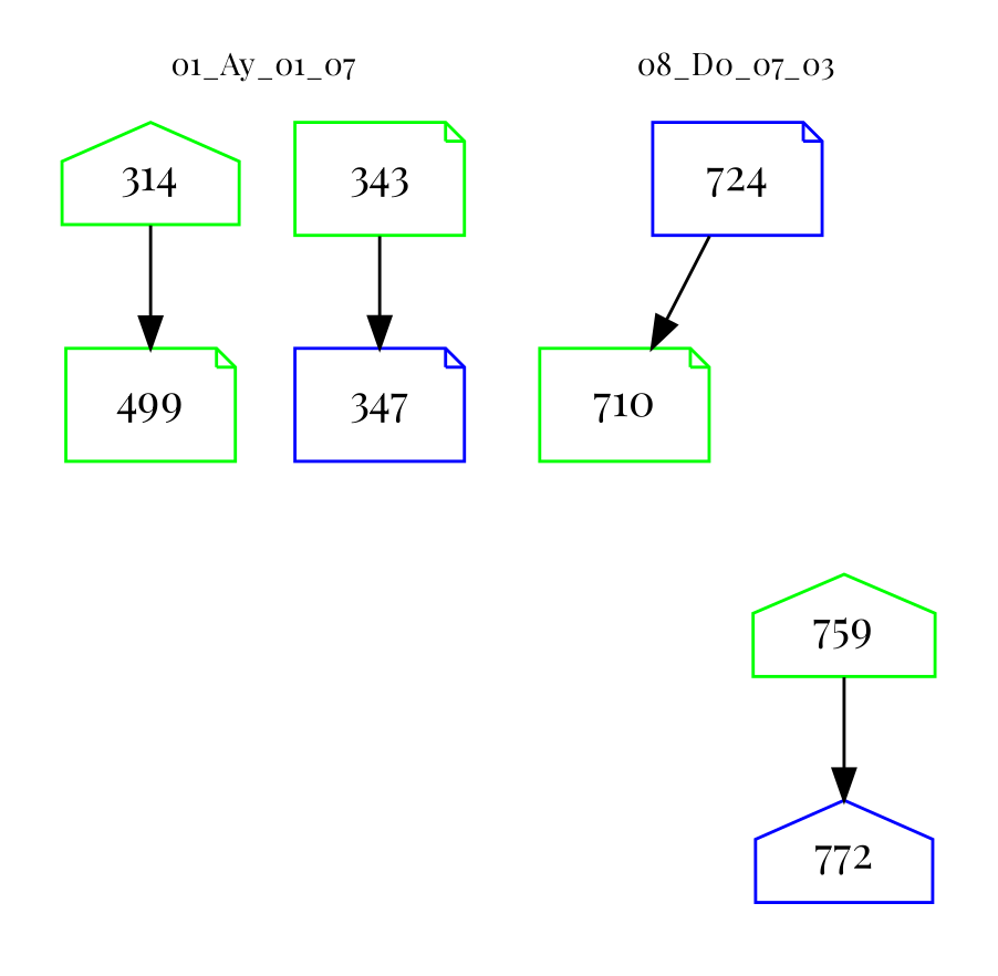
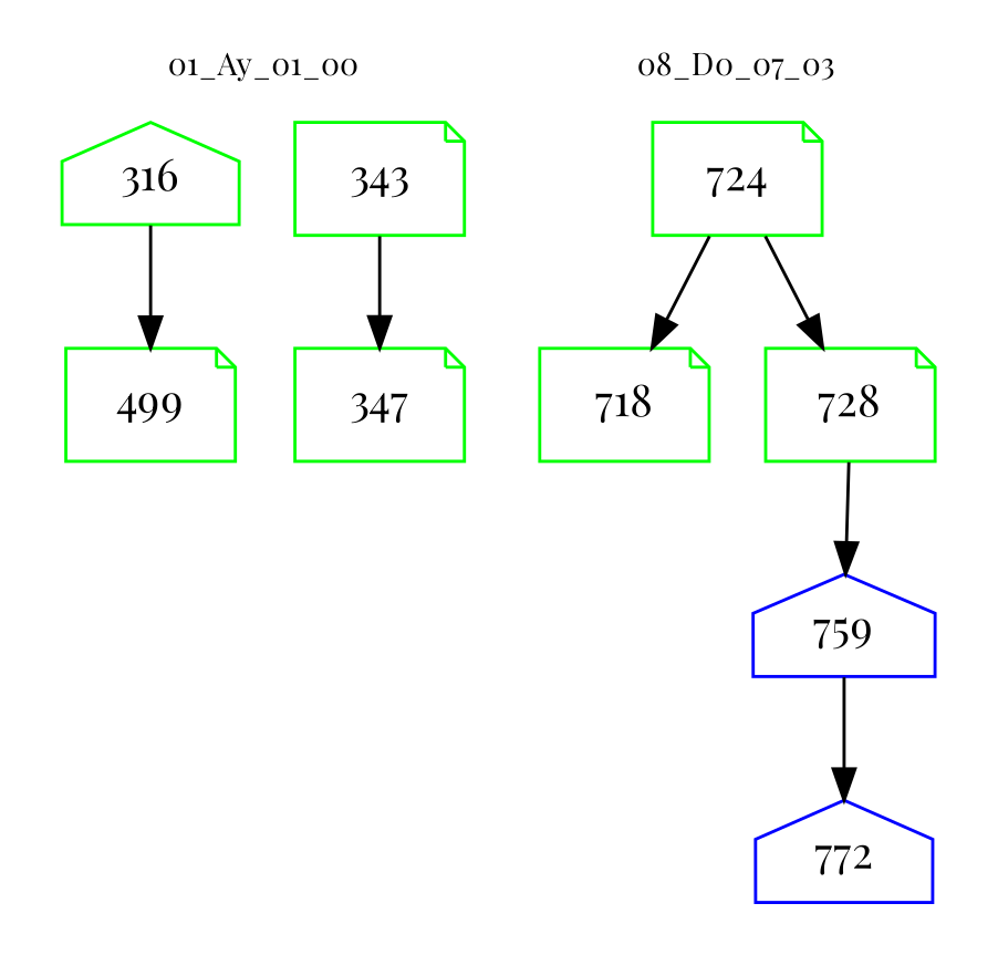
  digraph {
    fontname="Playfair Display"
    node [color=green fontname="Playfair Display" shape=note]
    edge [color=black fontname="Playfair Display"]
    n1 [label=343]
-   n2 [color=blue label=347]
-   n3 [label=314 shape=house]
+   n2 [label=347]
+   n3 [label=316 shape=house]
    n4 [label=499]
-   n5 [color=blue label=724]
-   n6 [label=710]
-   n8 [label=759 shape=house]
+   n5 [label=724]
+   n6 [label=718]
+   n7 [label=728]
+   n8 [color=blue label=759 shape=house]
    n9 [color=blue label=772 shape=house]
    subgraph cluster_1 {
      color=white
      fontsize=10
-     label="01_Ay_01_07"
+     label="01_Ay_01_00"
      n1
      n2
      n3
      n4
    }
    subgraph cluster_2 {
      color=white
      fontsize=10
      label="08_D0_07_03"
      n5
      n6
+     n7
      n8
      n9
    }
    n1 -> n2
    n3 -> n4
    n5 -> n6
+   n5 -> n7
+   n7 -> n8
    n8 -> n9
  }
